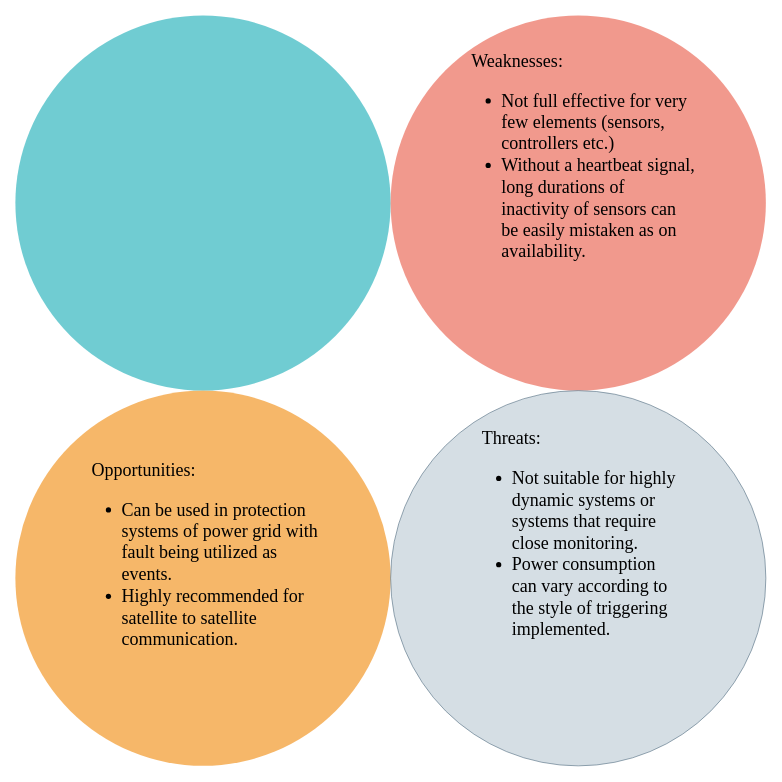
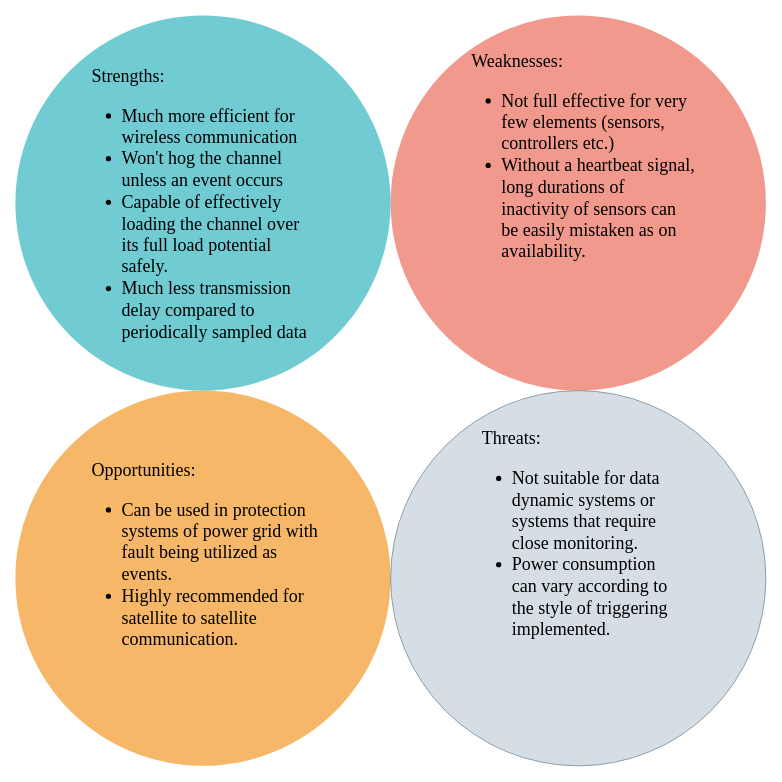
  <mxCell id="0" />
  <mxCell id="1" parent="0" />
  <mxCell id="2" value="" style="ellipse;fillColor=#F08705;opacity=60;strokeColor=none;html=1;fontColor=#FFFFFF;" parent="1" vertex="1"><mxGeometry x="20" y="520" width="500" height="500" as="geometry" /></mxCell>
  <mxCell id="3" value="" style="ellipse;fillColor=#12AAB5;opacity=60;strokeColor=none;html=1;fontColor=#FFFFFF;" parent="1" vertex="1"><mxGeometry x="20" y="20" width="500" height="500" as="geometry" /></mxCell>
  <mxCell id="4" value="" style="ellipse;fillColor=#e85642;opacity=60;strokeColor=none;html=1;fontColor=#FFFFFF;" parent="1" vertex="1"><mxGeometry x="520" y="20" width="500" height="500" as="geometry" /></mxCell>
+ <mxCell id="5" value="Strengths:&lt;br&gt;&lt;ul&gt;&lt;li&gt;Much more efficient for wireless communication&lt;/li&gt;&lt;li&gt;Won't hog the channel unless an event occurs&lt;/li&gt;&lt;li&gt;Capable of effectively loading the channel over its full load potential safely.&lt;/li&gt;&lt;li&gt;Much less transmission delay compared to periodically sampled data&lt;/li&gt;&lt;/ul&gt;" style="text;fontSize=24;align=left;verticalAlign=top;html=1;fontFamily=Times New Roman;whiteSpace=wrap;" parent="1" vertex="1"><mxGeometry x="120" y="80" width="300" height="380" as="geometry" /></mxCell>
  <mxCell id="6" value="&lt;font face=&quot;Times New Roman&quot;&gt;Weaknesses:&lt;br&gt;&lt;ul&gt;&lt;li&gt;&lt;font face=&quot;Times New Roman&quot;&gt;Not full effective for very few elements (sensors, controllers etc.)&lt;/font&gt;&lt;/li&gt;&lt;li&gt;&lt;font face=&quot;Times New Roman&quot;&gt;Without a heartbeat signal, long durations of inactivity of sensors can be easily mistaken as on availability.&amp;nbsp;&lt;/font&gt;&lt;/li&gt;&lt;/ul&gt;&lt;/font&gt;" style="text;fontSize=24;align=left;verticalAlign=top;html=1;whiteSpace=wrap;" parent="1" vertex="1"><mxGeometry x="626" y="60" width="300" height="400" as="geometry" /></mxCell>
  <mxCell id="7" value="Opportunities:&lt;br&gt;&lt;ul&gt;&lt;li&gt;Can be used in protection systems of power grid with fault being utilized as events.&lt;/li&gt;&lt;li&gt;Highly recommended for satellite to satellite communication.&lt;/li&gt;&lt;/ul&gt;" style="text;align=left;html=1;fontSize=24;whiteSpace=wrap;fontFamily=Times New Roman;" parent="1" vertex="1"><mxGeometry x="120" y="605" width="320" height="360" as="geometry" /></mxCell>
  <mxCell id="8" value="" style="ellipse;fillColor=#bac8d3;opacity=60;strokeColor=#23445d;html=1;" vertex="1" parent="1"><mxGeometry x="520" y="520" width="500" height="500" as="geometry" /></mxCell>
- <mxCell id="9" value="Threats:&lt;br&gt;&lt;ul&gt;&lt;li&gt;Not suitable for highly dynamic systems or systems that require close monitoring.&lt;/li&gt;&lt;li&gt;Power consumption can vary according to the style of triggering implemented.&lt;/li&gt;&lt;/ul&gt;" style="text;html=1;strokeColor=none;fillColor=none;align=left;verticalAlign=top;whiteSpace=wrap;rounded=0;fontFamily=Times New Roman;fontSize=24;fontColor=#000000;" vertex="1" parent="1"><mxGeometry x="640" y="563" width="260" height="417" as="geometry" /></mxCell>
+ <mxCell id="9" value="Threats:&lt;br&gt;&lt;ul&gt;&lt;li&gt;Not suitable for data dynamic systems or systems that require close monitoring.&lt;/li&gt;&lt;li&gt;Power consumption can vary according to the style of triggering implemented.&lt;/li&gt;&lt;/ul&gt;" style="text;html=1;strokeColor=none;fillColor=none;align=left;verticalAlign=top;whiteSpace=wrap;rounded=0;fontFamily=Times New Roman;fontSize=24;fontColor=#000000;" vertex="1" parent="1"><mxGeometry x="640" y="563" width="260" height="417" as="geometry" /></mxCell>
